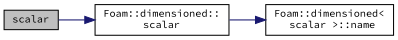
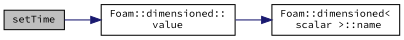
  digraph {
    fontname="Source Code Pro"
    rankdir=LR
    node [color=black fontname="Source Code Pro" fontsize=10 shape=record]
    edge [color=midnightblue fontname="Source Code Pro" fontsize=10 labelfontname=FreeSans labelfontsize=10 style=solid]
-   n1 [fillcolor=grey75 fontcolor=black height=0.2 label=scalar style=filled width=0.4]
-   n2 [height=0.2 label="Foam::dimensioned::\lscalar" width=0.4]
+   n1 [fillcolor=grey75 fontcolor=black height=0.2 label=setTime style=filled width=0.4]
+   n2 [height=0.2 label="Foam::dimensioned::\lvalue" width=0.4]
    n3 [height=0.2 label="Foam::dimensioned\<\l scalar \>::name" width=0.4]
    n1 -> n2
    n2 -> n3
  }
